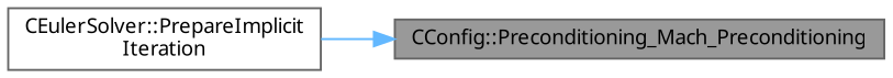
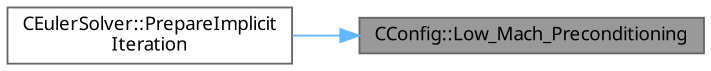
  digraph {
    rankdir=RL
    fontname="Noto Sans"
    node [fontname="Noto Sans" fontsize=10 shape=box style=filled]
-   n1 [color=gray40 fillcolor=grey60 fontcolor=black height=0.2 label="CConfig::Preconditioning_Mach_Preconditioning" width=0.4]
+   n1 [color=gray40 fillcolor=grey60 fontcolor=black height=0.2 label="CConfig::Low_Mach_Preconditioning" width=0.4]
    n2 [color=grey40 fillcolor=white height=0.2 label="CEulerSolver::PrepareImplicit\lIteration" width=0.4]
    n1 -> n2 [color=steelblue1 dir=back fontname="Noto Sans" fontsize=10 labelfontname=Helvetica labelfontsize=10 style=solid]
  }
